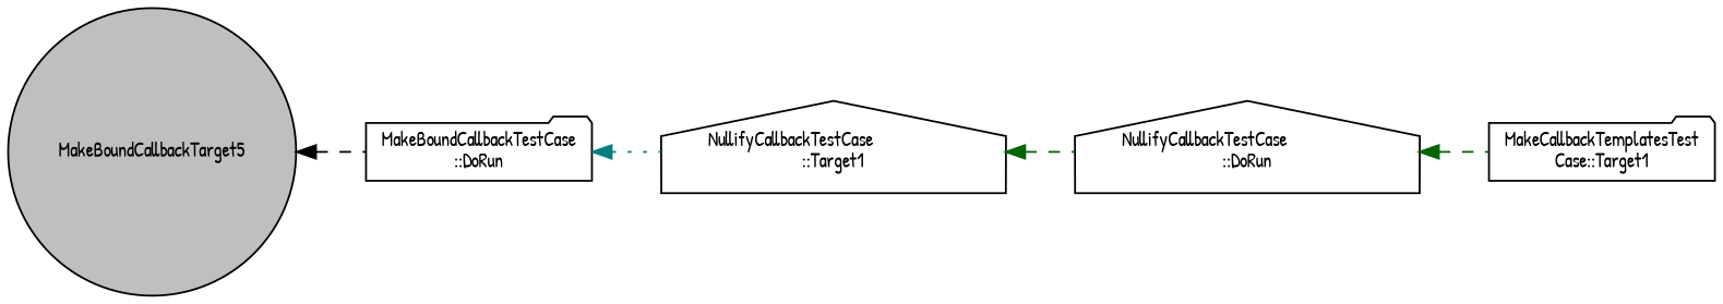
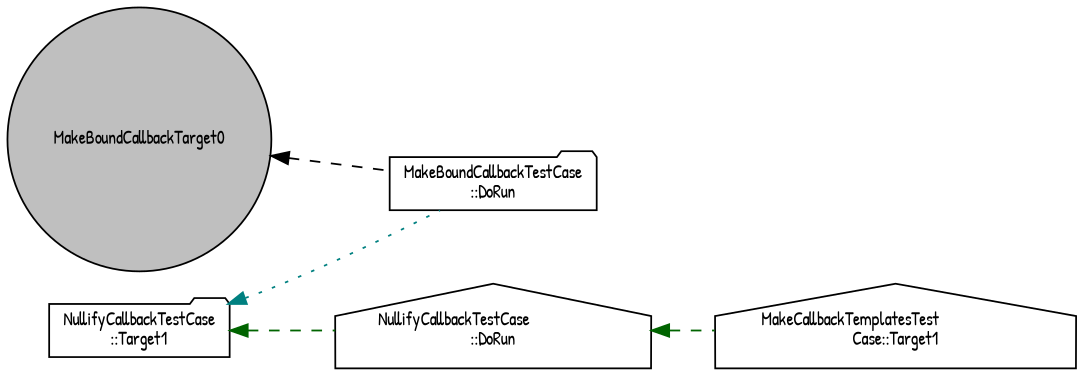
  digraph {
    fontname="Patrick Hand"
    rankdir=LR
    node [color=black fillcolor=white fontname="Patrick Hand" fontsize=10 shape=folder style=filled]
    edge [color=darkgreen dir=back fontname="Patrick Hand" fontsize=10 labelfontname=Helvetica labelfontsize=10 style=dashed]
-   n1 [fillcolor=grey75 fontcolor=black height=0.2 label=MakeBoundCallbackTarget5 shape=circle width=0.4]
+   n1 [fillcolor=grey75 fontcolor=black height=0.2 label=MakeBoundCallbackTarget0 shape=circle width=0.4]
    n2 [height=0.2 label="MakeBoundCallbackTestCase\l::DoRun" width=0.4]
-   n3 [height=0.2 label="NullifyCallbackTestCase\l::Target1" shape=house width=0.4]
+   n3 [height=0.2 label="NullifyCallbackTestCase\l::Target1" width=0.4]
    n4 [height=0.2 label="NullifyCallbackTestCase\l::DoRun" shape=house width=0.4]
-   n5 [height=0.2 label="MakeCallbackTemplatesTest\lCase::Target1" width=0.4]
+   n5 [height=0.2 label="MakeCallbackTemplatesTest\lCase::Target1" shape=house width=0.4]
    n1 -> n2 [color=black]
-   n2 -> n3 [color=teal style=dotted]
+   n3 -> n2 [color=teal style=dotted]
    n3 -> n4
    n4 -> n5
  }
